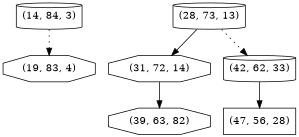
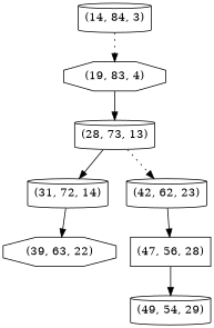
  digraph {
    node [shape=cylinder]
    edge [style=solid]
    "(19, 83, 4)" [shape=octagon]
    "(14, 84, 3)"
    "(28, 73, 13)"
-   "(31, 72, 14)" [shape=octagon]
-   "(42, 62, 23)" [label="(42, 62, 33)"]
-   "(39, 63, 22)" [shape=octagon label="(39, 63, 82)"]
+   "(31, 72, 14)"
+   "(42, 62, 23)"
+   "(39, 63, 22)" [shape=octagon]
    "(47, 56, 28)" [shape=box]
+   "(49, 54, 29)"
+   "(19, 83, 4)" -> "(28, 73, 13)"
    "(14, 84, 3)" -> "(19, 83, 4)" [style=dotted]
    "(28, 73, 13)" -> "(31, 72, 14)"
    "(28, 73, 13)" -> "(42, 62, 23)" [style=dotted]
    "(31, 72, 14)" -> "(39, 63, 22)"
    "(42, 62, 23)" -> "(47, 56, 28)"
+   "(47, 56, 28)" -> "(49, 54, 29)"
  }
